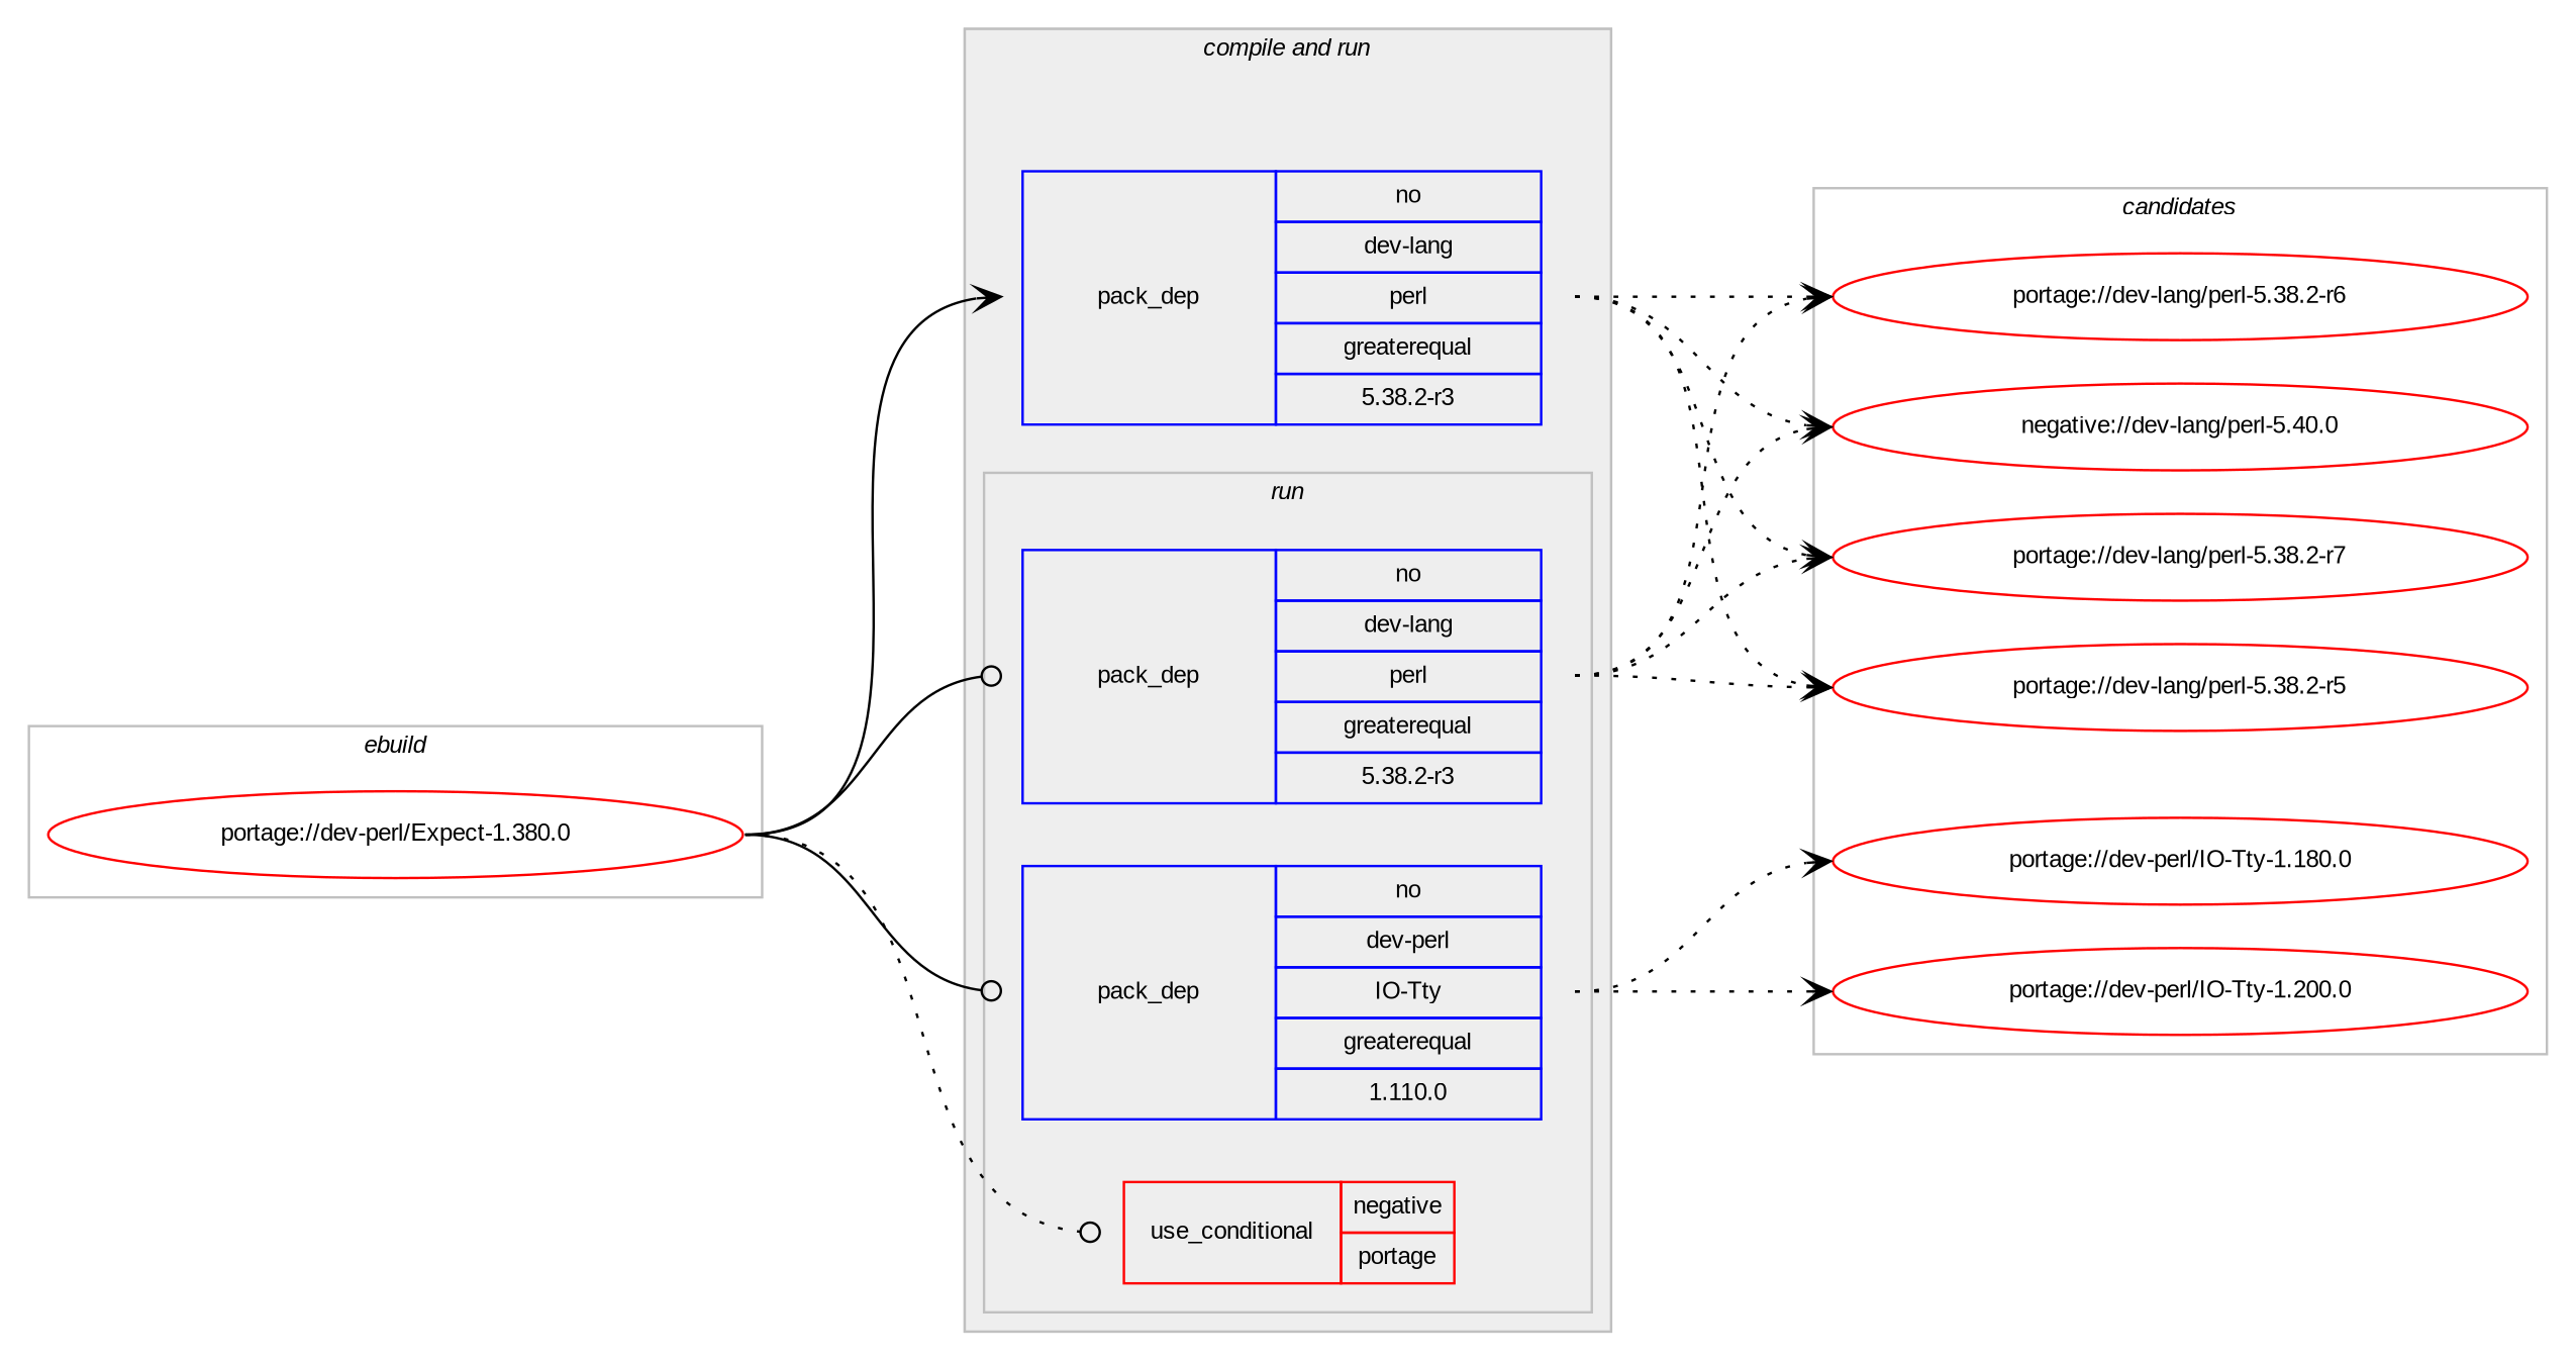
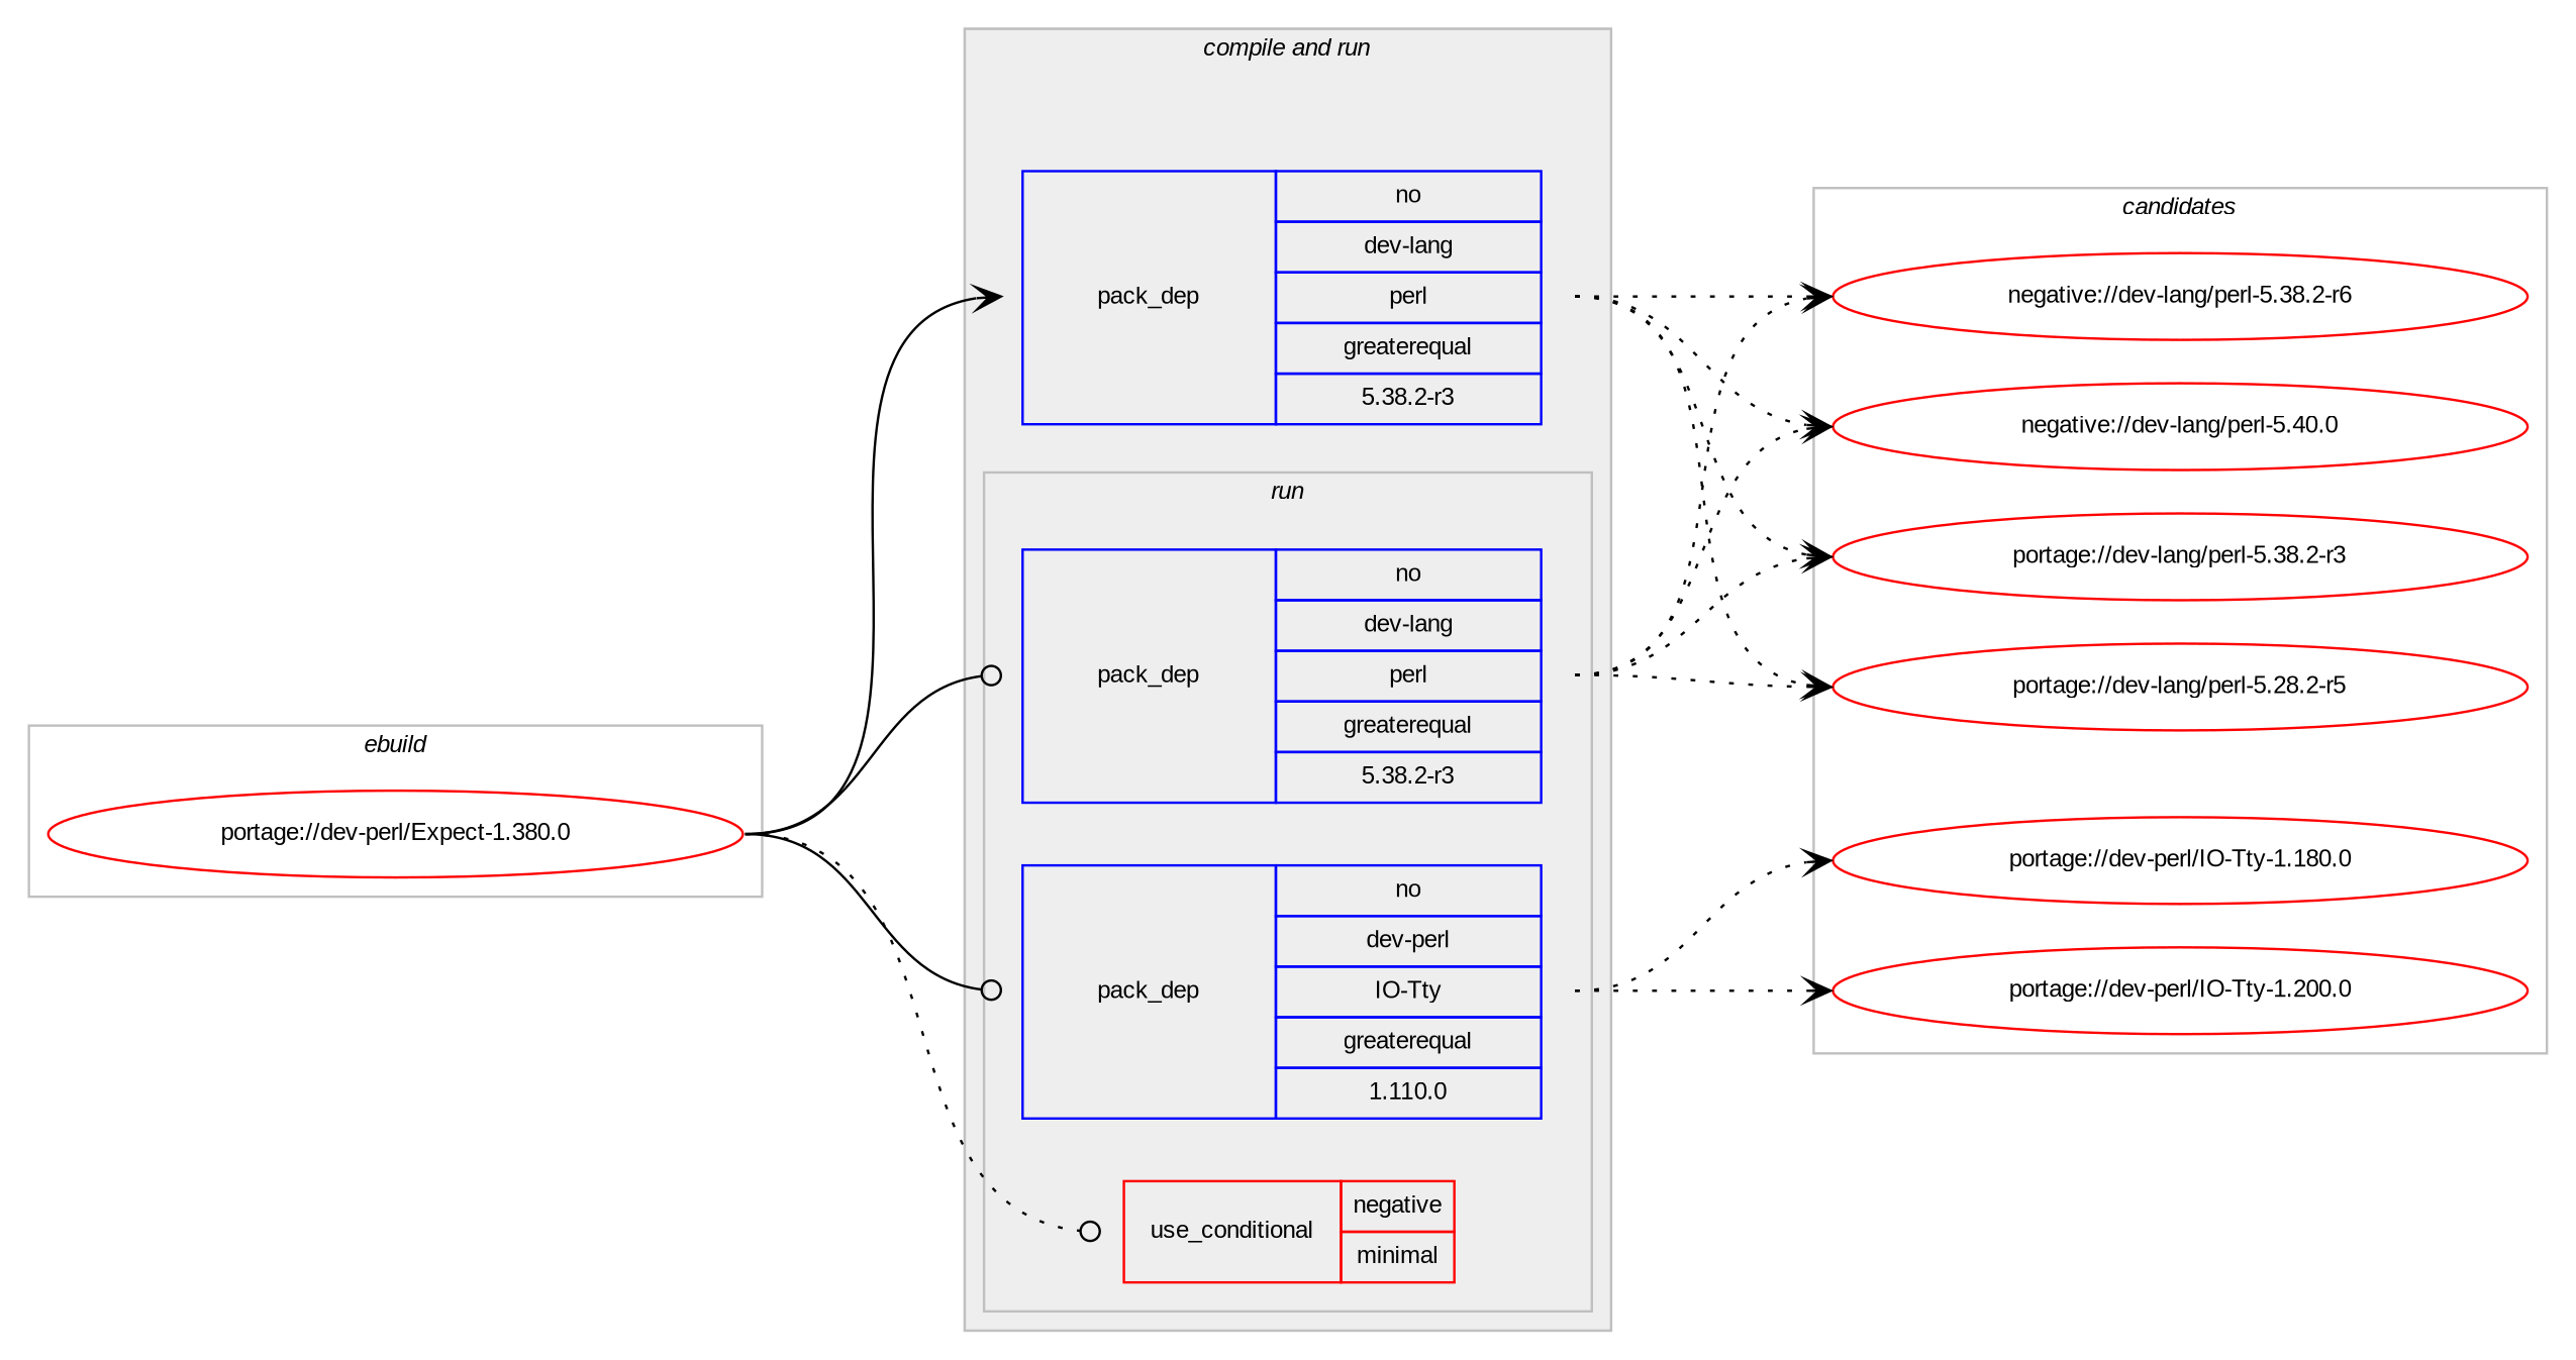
  digraph {
    compound=true
    concentrate=true
    fontname="Liberation Sans"
    fontsize=10
    newrank=true
    rankdir=LR
    ranksep=1.5
    node [color=red fontname="Liberation Sans" fontsize=10]
    edge [arrowhead=vee fontname="Liberation Sans" headport=w style=dotted tailport=e weight=100]
    n1 [label="portage://dev-perl/Expect-1.380.0" width=4]
    n2 [color=blue label=<<TABLE BORDER="0" CELLBORDER="1" CELLSPACING="0" CELLPADDING="4" WIDTH="220"><TR><TD ROWSPAN="6" CELLPADDING="30">pack_dep</TD></TR><TR><TD WIDTH="110">no</TD></TR><TR><TD>dev-lang</TD></TR><TR><TD>perl</TD></TR><TR><TD>greaterequal</TD></TR><TR><TD>5.38.2-r3</TD></TR></TABLE>> shape=none]
-   n3 [label=<<TABLE BORDER="0" CELLBORDER="1" CELLSPACING="0" CELLPADDING="4"><TR><TD ROWSPAN="3" CELLPADDING="10">use_conditional</TD></TR><TR><TD>negative</TD></TR><TR><TD>portage</TD></TR></TABLE>> shape=none]
+   n3 [label=<<TABLE BORDER="0" CELLBORDER="1" CELLSPACING="0" CELLPADDING="4"><TR><TD ROWSPAN="3" CELLPADDING="10">use_conditional</TD></TR><TR><TD>negative</TD></TR><TR><TD>minimal</TD></TR></TABLE>> shape=none]
    n4 [color=blue label=<<TABLE BORDER="0" CELLBORDER="1" CELLSPACING="0" CELLPADDING="4" WIDTH="220"><TR><TD ROWSPAN="6" CELLPADDING="30">pack_dep</TD></TR><TR><TD WIDTH="110">no</TD></TR><TR><TD>dev-lang</TD></TR><TR><TD>perl</TD></TR><TR><TD>greaterequal</TD></TR><TR><TD>5.38.2-r3</TD></TR></TABLE>> shape=none]
    n5 [color=blue label=<<TABLE BORDER="0" CELLBORDER="1" CELLSPACING="0" CELLPADDING="4" WIDTH="220"><TR><TD ROWSPAN="6" CELLPADDING="30">pack_dep</TD></TR><TR><TD WIDTH="110">no</TD></TR><TR><TD>dev-perl</TD></TR><TR><TD>IO-Tty</TD></TR><TR><TD>greaterequal</TD></TR><TR><TD>1.110.0</TD></TR></TABLE>> shape=none]
-   n6 [label="portage://dev-lang/perl-5.38.2-r7" width=4]
-   n7 [label="portage://dev-lang/perl-5.38.2-r5" width=4]
-   n8 [label="portage://dev-lang/perl-5.38.2-r6" width=4]
+   n6 [label="portage://dev-lang/perl-5.38.2-r3" width=4]
+   n7 [label="portage://dev-lang/perl-5.28.2-r5" width=4]
+   n8 [label="negative://dev-lang/perl-5.38.2-r6" width=4]
    n9 [label="negative://dev-lang/perl-5.40.0" width=4]
    n10 [label="portage://dev-perl/IO-Tty-1.180.0" width=4]
    n11 [label="portage://dev-perl/IO-Tty-1.200.0" width=4]
    subgraph cluster_1 {
      color=gray
      label=<<i>ebuild</i>>
      rank=same
      n1
    }
    subgraph cluster_2 {
      color=gray
      label=<<i>dependencies</i>>
      subgraph cluster_3 {
        color=gray
        fillcolor="#eeeeee"
        label=<<i>compile</i>>
        style=filled
        subgraph sub_4 {
          color=gray
          fillcolor="#eeeeee"
          label=<<i>compile</i>>
          style=filled
          n2
        }
      }
      subgraph cluster_5 {
        color=gray
        fillcolor="#eeeeee"
        label=<<i>compile and run</i>>
        style=filled
      }
      subgraph cluster_6 {
        color=gray
        fillcolor="#eeeeee"
        label=<<i>run</i>>
        style=filled
        subgraph sub_7 {
          color=gray
          fillcolor="#eeeeee"
          label=<<i>run</i>>
          style=filled
          n3
        }
        subgraph sub_8 {
          color=gray
          fillcolor="#eeeeee"
          label=<<i>run</i>>
          style=filled
          n4
        }
        subgraph sub_9 {
          color=gray
          fillcolor="#eeeeee"
          label=<<i>run</i>>
          style=filled
          n5
        }
      }
    }
    subgraph cluster_10 {
      color=gray
      label=<<i>candidates</i>>
      rank=same
      subgraph sub_11 {
        color=black
        label=<<i>candidates</i>>
        nodesep=1
        rank=same
        n6
        n7
        n8
        n9
      }
      subgraph sub_12 {
        color=black
        label=<<i>candidates</i>>
        nodesep=1
        rank=same
        n6
        n7
        n8
        n9
      }
      subgraph sub_13 {
        color=black
        label=<<i>candidates</i>>
        nodesep=1
        rank=same
        n10
        n11
      }
    }
    n1 -> n2 [style=solid weight=20]
    n1 -> n3 [arrowhead=odot weight=20]
    n1 -> n4 [arrowhead=odot style=solid weight=20]
    n1 -> n5 [arrowhead=odot style=solid weight=20]
    n2 -> n6
    n2 -> n7
    n2 -> n8
    n2 -> n9
    n4 -> n6
    n4 -> n7
    n4 -> n8
    n4 -> n9
    n5 -> n10
    n5 -> n11
  }
